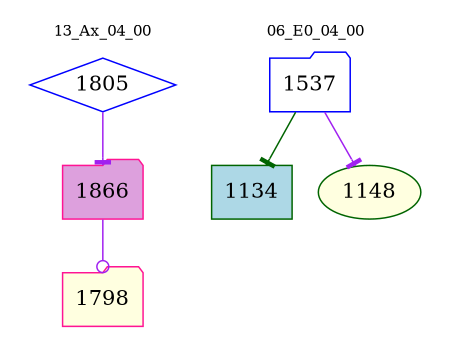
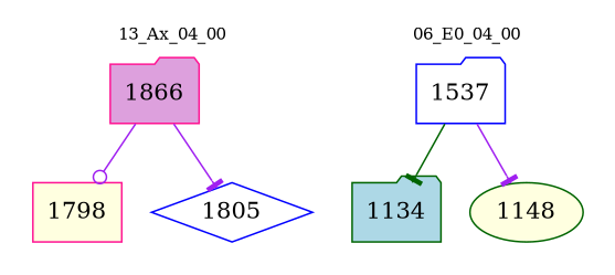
  digraph {
    node [color=deeppink fillcolor=lightyellow shape=folder style=filled]
    edge [arrowhead=tee color=purple]
    n1 [fillcolor=plum label=1866]
-   n2 [label=1798]
+   n2 [label=1798 shape=box]
    n3 [color=blue fillcolor=white label=1805 shape=diamond]
    n4 [color=blue fillcolor=white label=1537]
-   n5 [color=darkgreen fillcolor=lightblue label=1134 shape=box]
+   n5 [color=darkgreen fillcolor=lightblue label=1134]
    n6 [color=darkgreen label=1148 shape=ellipse]
    subgraph cluster_1 {
      color=white
      fontsize=10
      label="13_Ax_04_00"
      n1
      n2
      n3
    }
    subgraph cluster_2 {
      color=white
      fontsize=10
      label="06_E0_04_00"
      n4
      n5
      n6
    }
    n1 -> n2 [arrowhead=odot]
-   n3 -> n1
+   n1 -> n3
    n4 -> n5 [color=darkgreen]
    n4 -> n6
  }
